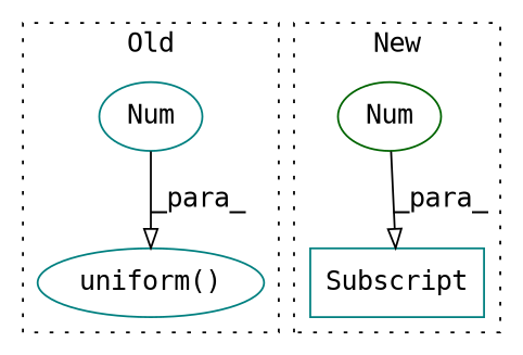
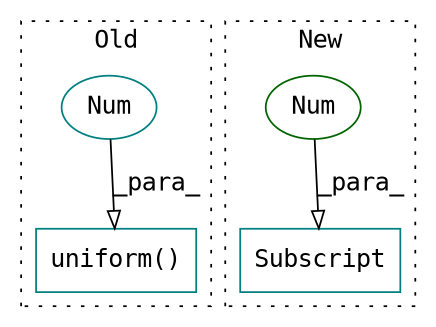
  digraph {
    fontname="DejaVu Sans Mono"
    node [a=76 l=1 shape=box color=teal fontname="DejaVu Sans Mono"]
    edge [arrowhead=onormal fontname="DejaVu Sans Mono"]
-   n1 [a=75 l="15,1" label="uniform()" s="6480,6534" shape=ellipse]
+   n1 [a=75 l="15,1" label="uniform()" s="6480,6534"]
    n2 [label=Num s=6495 shape=ellipse]
    n3 [a=63 l="14,0" label=Subscript s="6592,0"]
    n4 [label=Num s=6604 shape=ellipse color=darkgreen]
    subgraph cluster_1 {
      label=Old
      style=dotted
      n1
      n2
    }
    subgraph cluster_2 {
      label=New
      style=dotted
      n3
      n4
    }
    n2 -> n1 [label=_para_]
    n4 -> n3 [label=_para_]
  }
